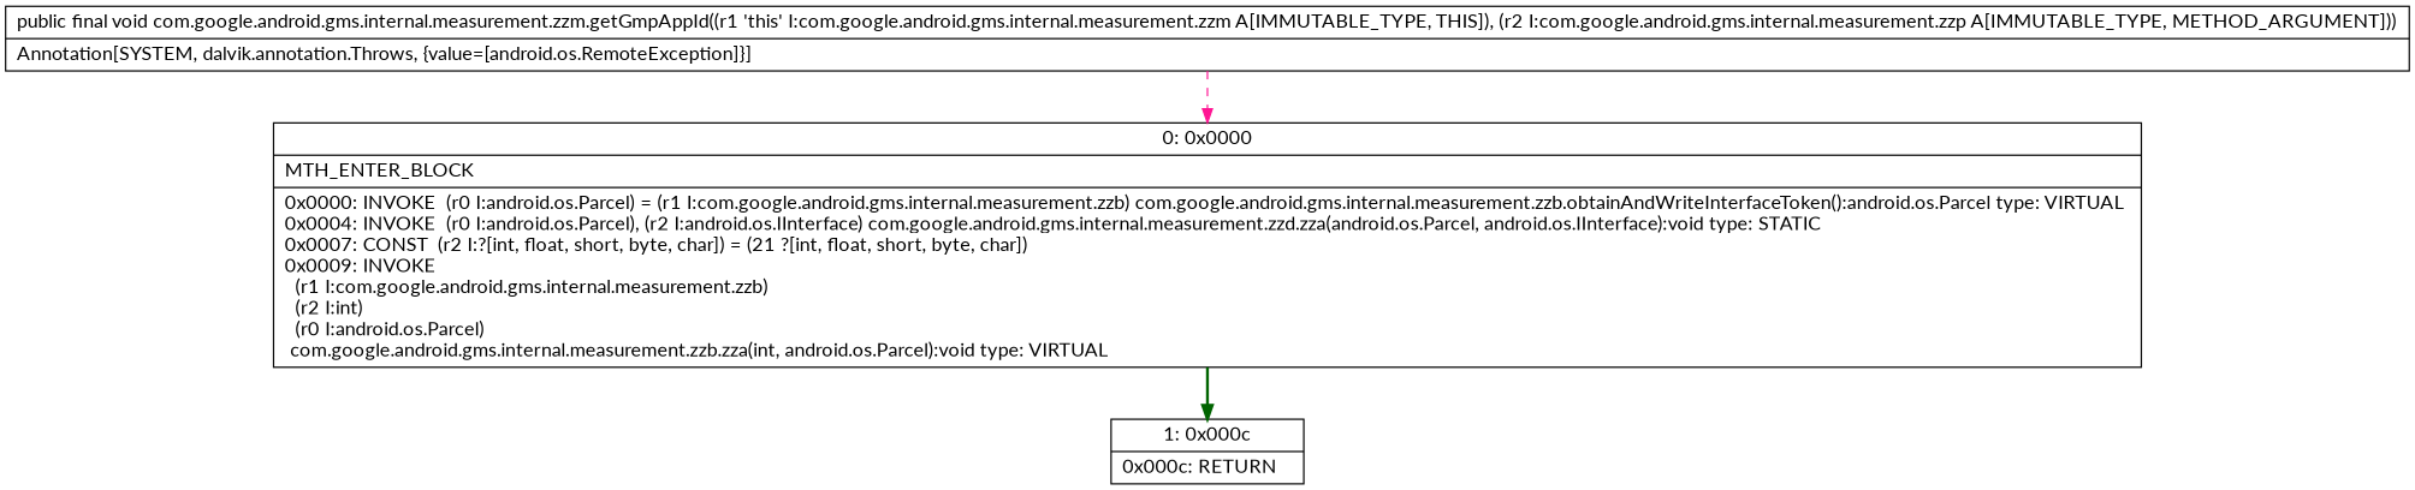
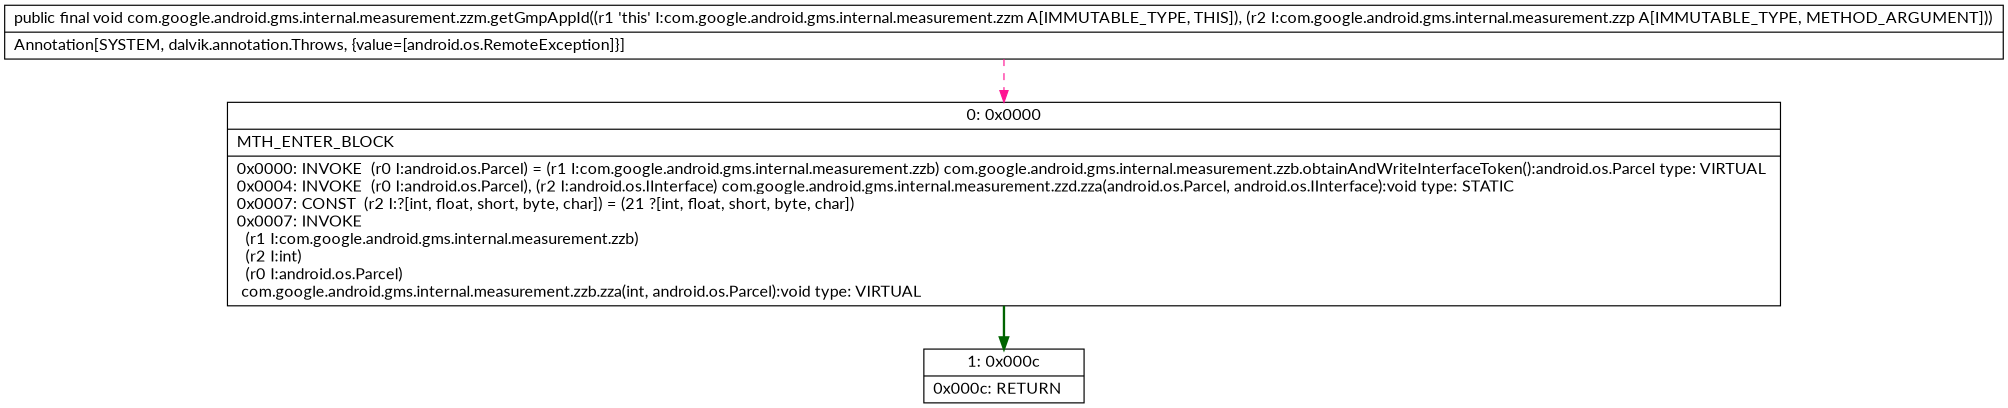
  digraph {
    fontname=Lato
    node [shape=record fontname=Lato]
    edge [arrowhead=normal fontname=Lato]
-   n1 [label="{0\:\ 0x0000|MTH_ENTER_BLOCK\l|0x0000: INVOKE  (r0 I:android.os.Parcel) = (r1 I:com.google.android.gms.internal.measurement.zzb) com.google.android.gms.internal.measurement.zzb.obtainAndWriteInterfaceToken():android.os.Parcel type: VIRTUAL \l0x0004: INVOKE  (r0 I:android.os.Parcel), (r2 I:android.os.IInterface) com.google.android.gms.internal.measurement.zzd.zza(android.os.Parcel, android.os.IInterface):void type: STATIC \l0x0007: CONST  (r2 I:?[int, float, short, byte, char]) = (21 ?[int, float, short, byte, char]) \l0x0009: INVOKE  \l  (r1 I:com.google.android.gms.internal.measurement.zzb)\l  (r2 I:int)\l  (r0 I:android.os.Parcel)\l com.google.android.gms.internal.measurement.zzb.zza(int, android.os.Parcel):void type: VIRTUAL \l}"]
+   n1 [label="{0\:\ 0x0000|MTH_ENTER_BLOCK\l|0x0000: INVOKE  (r0 I:android.os.Parcel) = (r1 I:com.google.android.gms.internal.measurement.zzb) com.google.android.gms.internal.measurement.zzb.obtainAndWriteInterfaceToken():android.os.Parcel type: VIRTUAL \l0x0004: INVOKE  (r0 I:android.os.Parcel), (r2 I:android.os.IInterface) com.google.android.gms.internal.measurement.zzd.zza(android.os.Parcel, android.os.IInterface):void type: STATIC \l0x0007: CONST  (r2 I:?[int, float, short, byte, char]) = (21 ?[int, float, short, byte, char]) \l0x0007: INVOKE  \l  (r1 I:com.google.android.gms.internal.measurement.zzb)\l  (r2 I:int)\l  (r0 I:android.os.Parcel)\l com.google.android.gms.internal.measurement.zzb.zza(int, android.os.Parcel):void type: VIRTUAL \l}"]
    n2 [label="{1\:\ 0x000c|0x000c: RETURN   \l}"]
    n3 [label="{public final void com.google.android.gms.internal.measurement.zzm.getGmpAppId((r1 'this' I:com.google.android.gms.internal.measurement.zzm A[IMMUTABLE_TYPE, THIS]), (r2 I:com.google.android.gms.internal.measurement.zzp A[IMMUTABLE_TYPE, METHOD_ARGUMENT]))  | Annotation[SYSTEM, dalvik.annotation.Throws, \{value=[android.os.RemoteException]\}]\l}"]
    n1 -> n2 [color=darkgreen style=bold]
    n3 -> n1 [color=deeppink style=dashed]
  }
